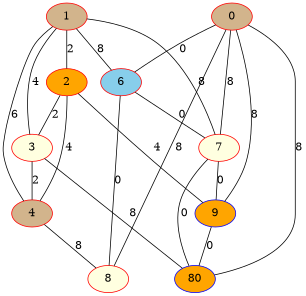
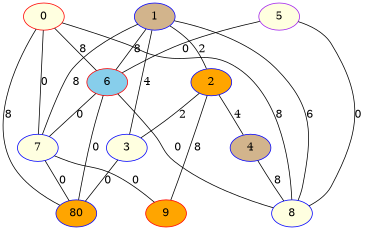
  graph {
    node [color=red fillcolor=lightyellow style=filled weight=1]
-   0 [fillcolor=tan]
+   0
    6 [fillcolor=skyblue weight=3]
-   7 [weight=3]
-   8 [weight=3]
-   9 [color=blue fillcolor=orange weight=3]
+   7 [color=blue weight=3]
+   8 [color=blue weight=3]
+   9 [fillcolor=orange weight=3]
    n6 [color=blue fillcolor=orange label=80 weight=3]
-   1 [fillcolor=tan]
-   2 [fillcolor=orange]
-   3
-   4 [fillcolor=tan]
-   0 -- 6 [label=0]
-   0 -- 7 [label=8]
+   5 [color=purple weight=4]
+   1 [color=blue fillcolor=tan]
+   2 [color=blue fillcolor=orange]
+   3 [color=blue]
+   4 [color=blue fillcolor=tan]
+   0 -- 6 [label=8]
+   0 -- 7 [label=0]
    0 -- 8 [label=8]
-   0 -- 9 [label=8]
    0 -- n6 [label=8]
    6 -- 7 [label=0]
    6 -- 8 [label=0]
    7 -- 9 [label=0]
    7 -- n6 [label=0]
-   9 -- n6 [label=0]
+   6 -- n6 [label=0]
+   5 -- 6 [label=0]
+   5 -- 8 [label=0]
    1 -- 6 [label=8]
    1 -- 7 [label=8]
    1 -- 2 [label=2]
    1 -- 3 [label=4]
-   1 -- 4 [label=6]
-   2 -- 9 [label=4]
+   1 -- 8 [label=6]
+   2 -- 9 [label=8]
    2 -- 3 [label=2]
    2 -- 4 [label=4]
-   3 -- n6 [label=8]
-   3 -- 4 [label=2]
+   3 -- n6 [label=0]
    4 -- 8 [label=8]
  }
